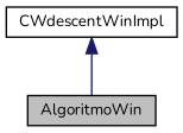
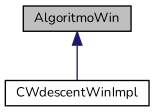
  digraph {
    fontname=Nunito
    node [color=black fontname=Nunito fontsize=10 shape=record style=filled]
    n1 [fillcolor=grey75 fontcolor=black height=0.2 label=AlgoritmoWin width=0.4]
    n2 [fillcolor=white height=0.2 label=CWdescentWinImpl width=0.4]
-   n2 -> n1 [color=midnightblue dir=back fontname=Nunito fontsize=10 labelfontname=FreeSans labelfontsize=10 style=solid]
+   n1 -> n2 [color=midnightblue dir=back fontname=Nunito fontsize=10 labelfontname=FreeSans labelfontsize=10 style=solid]
  }
